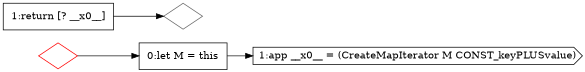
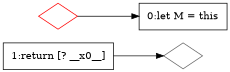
  digraph {
    rankdir=LR
    node [color=black fillcolor=white shape=none style=filled]
    edge [color=black]
-   n1 [label=<<font color="black">1:app __x0__ = (CreateMapIterator M CONST_keyPLUSvalue)</font>> shape=cds]
    n2 [label=<<font color="black">     <table border="0" cellborder="1" cellspacing="0" cellpadding="10">       <tr><td align="left">1:return [? __x0__]</td></tr>     </table>   </font>> margin=0]
    n3 [color=gray40 label=" " shape=diamond]
    n4 [label=<<font color="black">     <table border="0" cellborder="1" cellspacing="0" cellpadding="10">       <tr><td align="left">0:let M = this</td></tr>     </table>   </font>> margin=0]
    n5 [color=red label=" " shape=diamond]
    n2 -> n3
-   n4 -> n1
    n5 -> n4
  }
